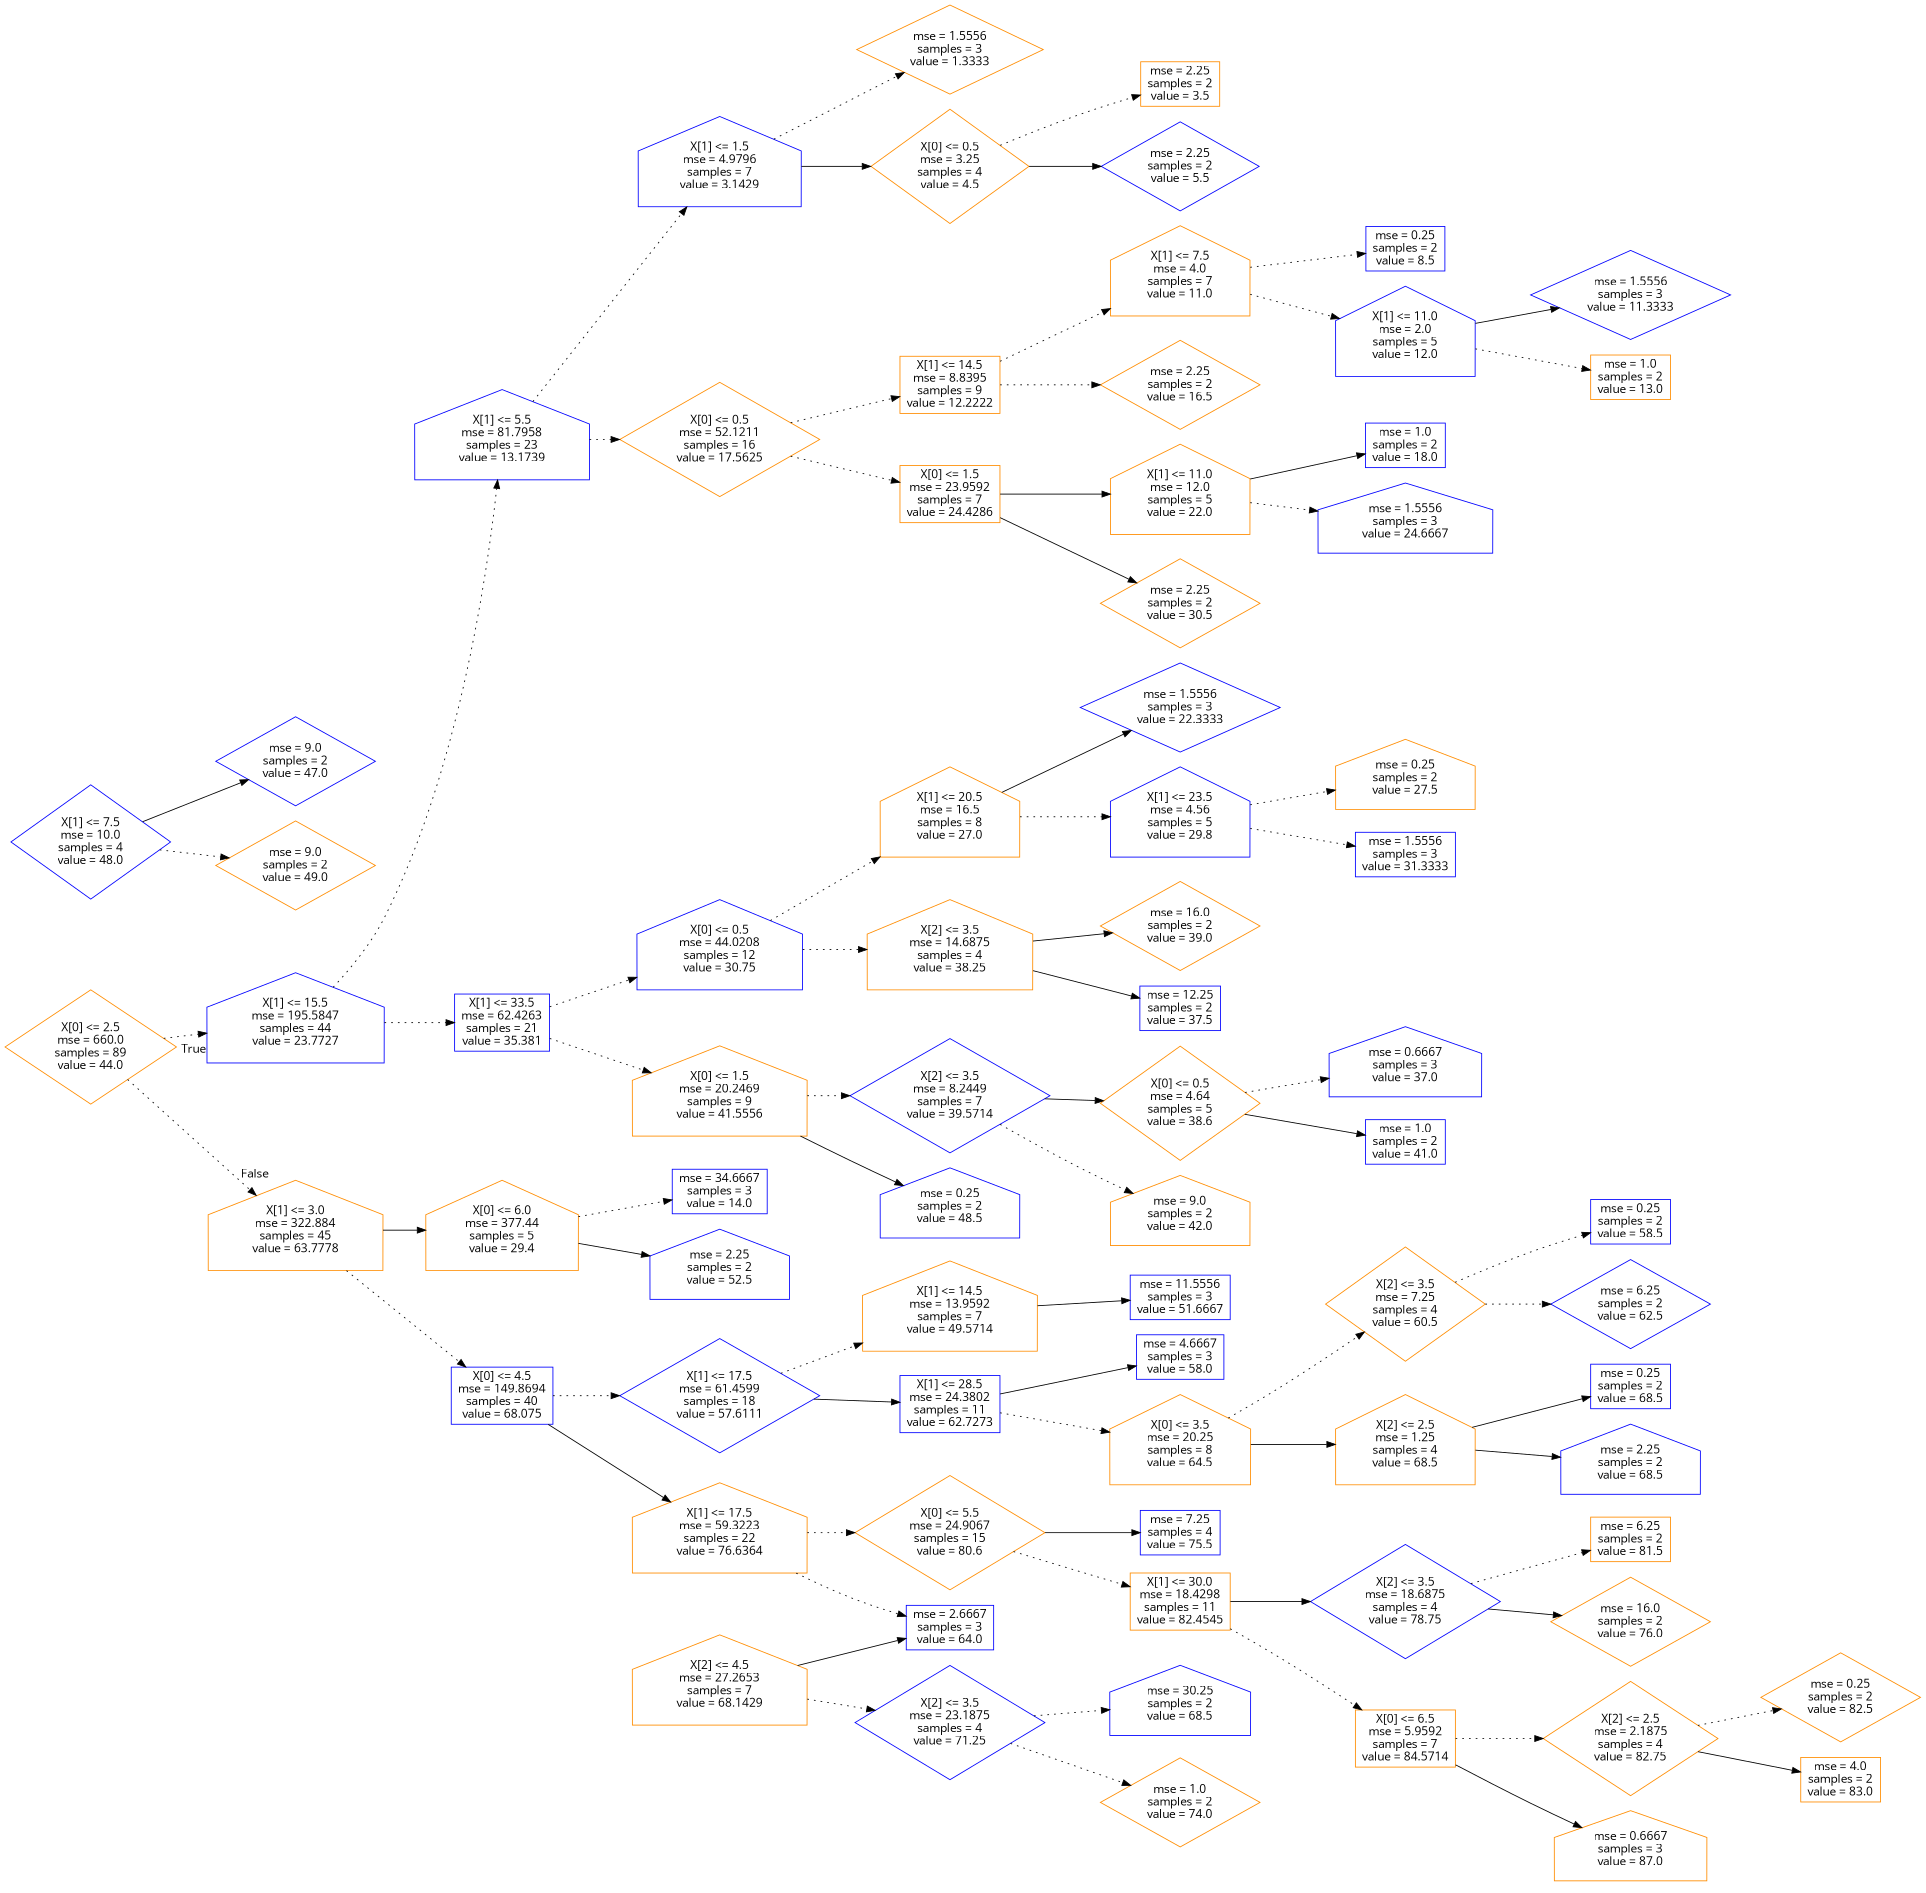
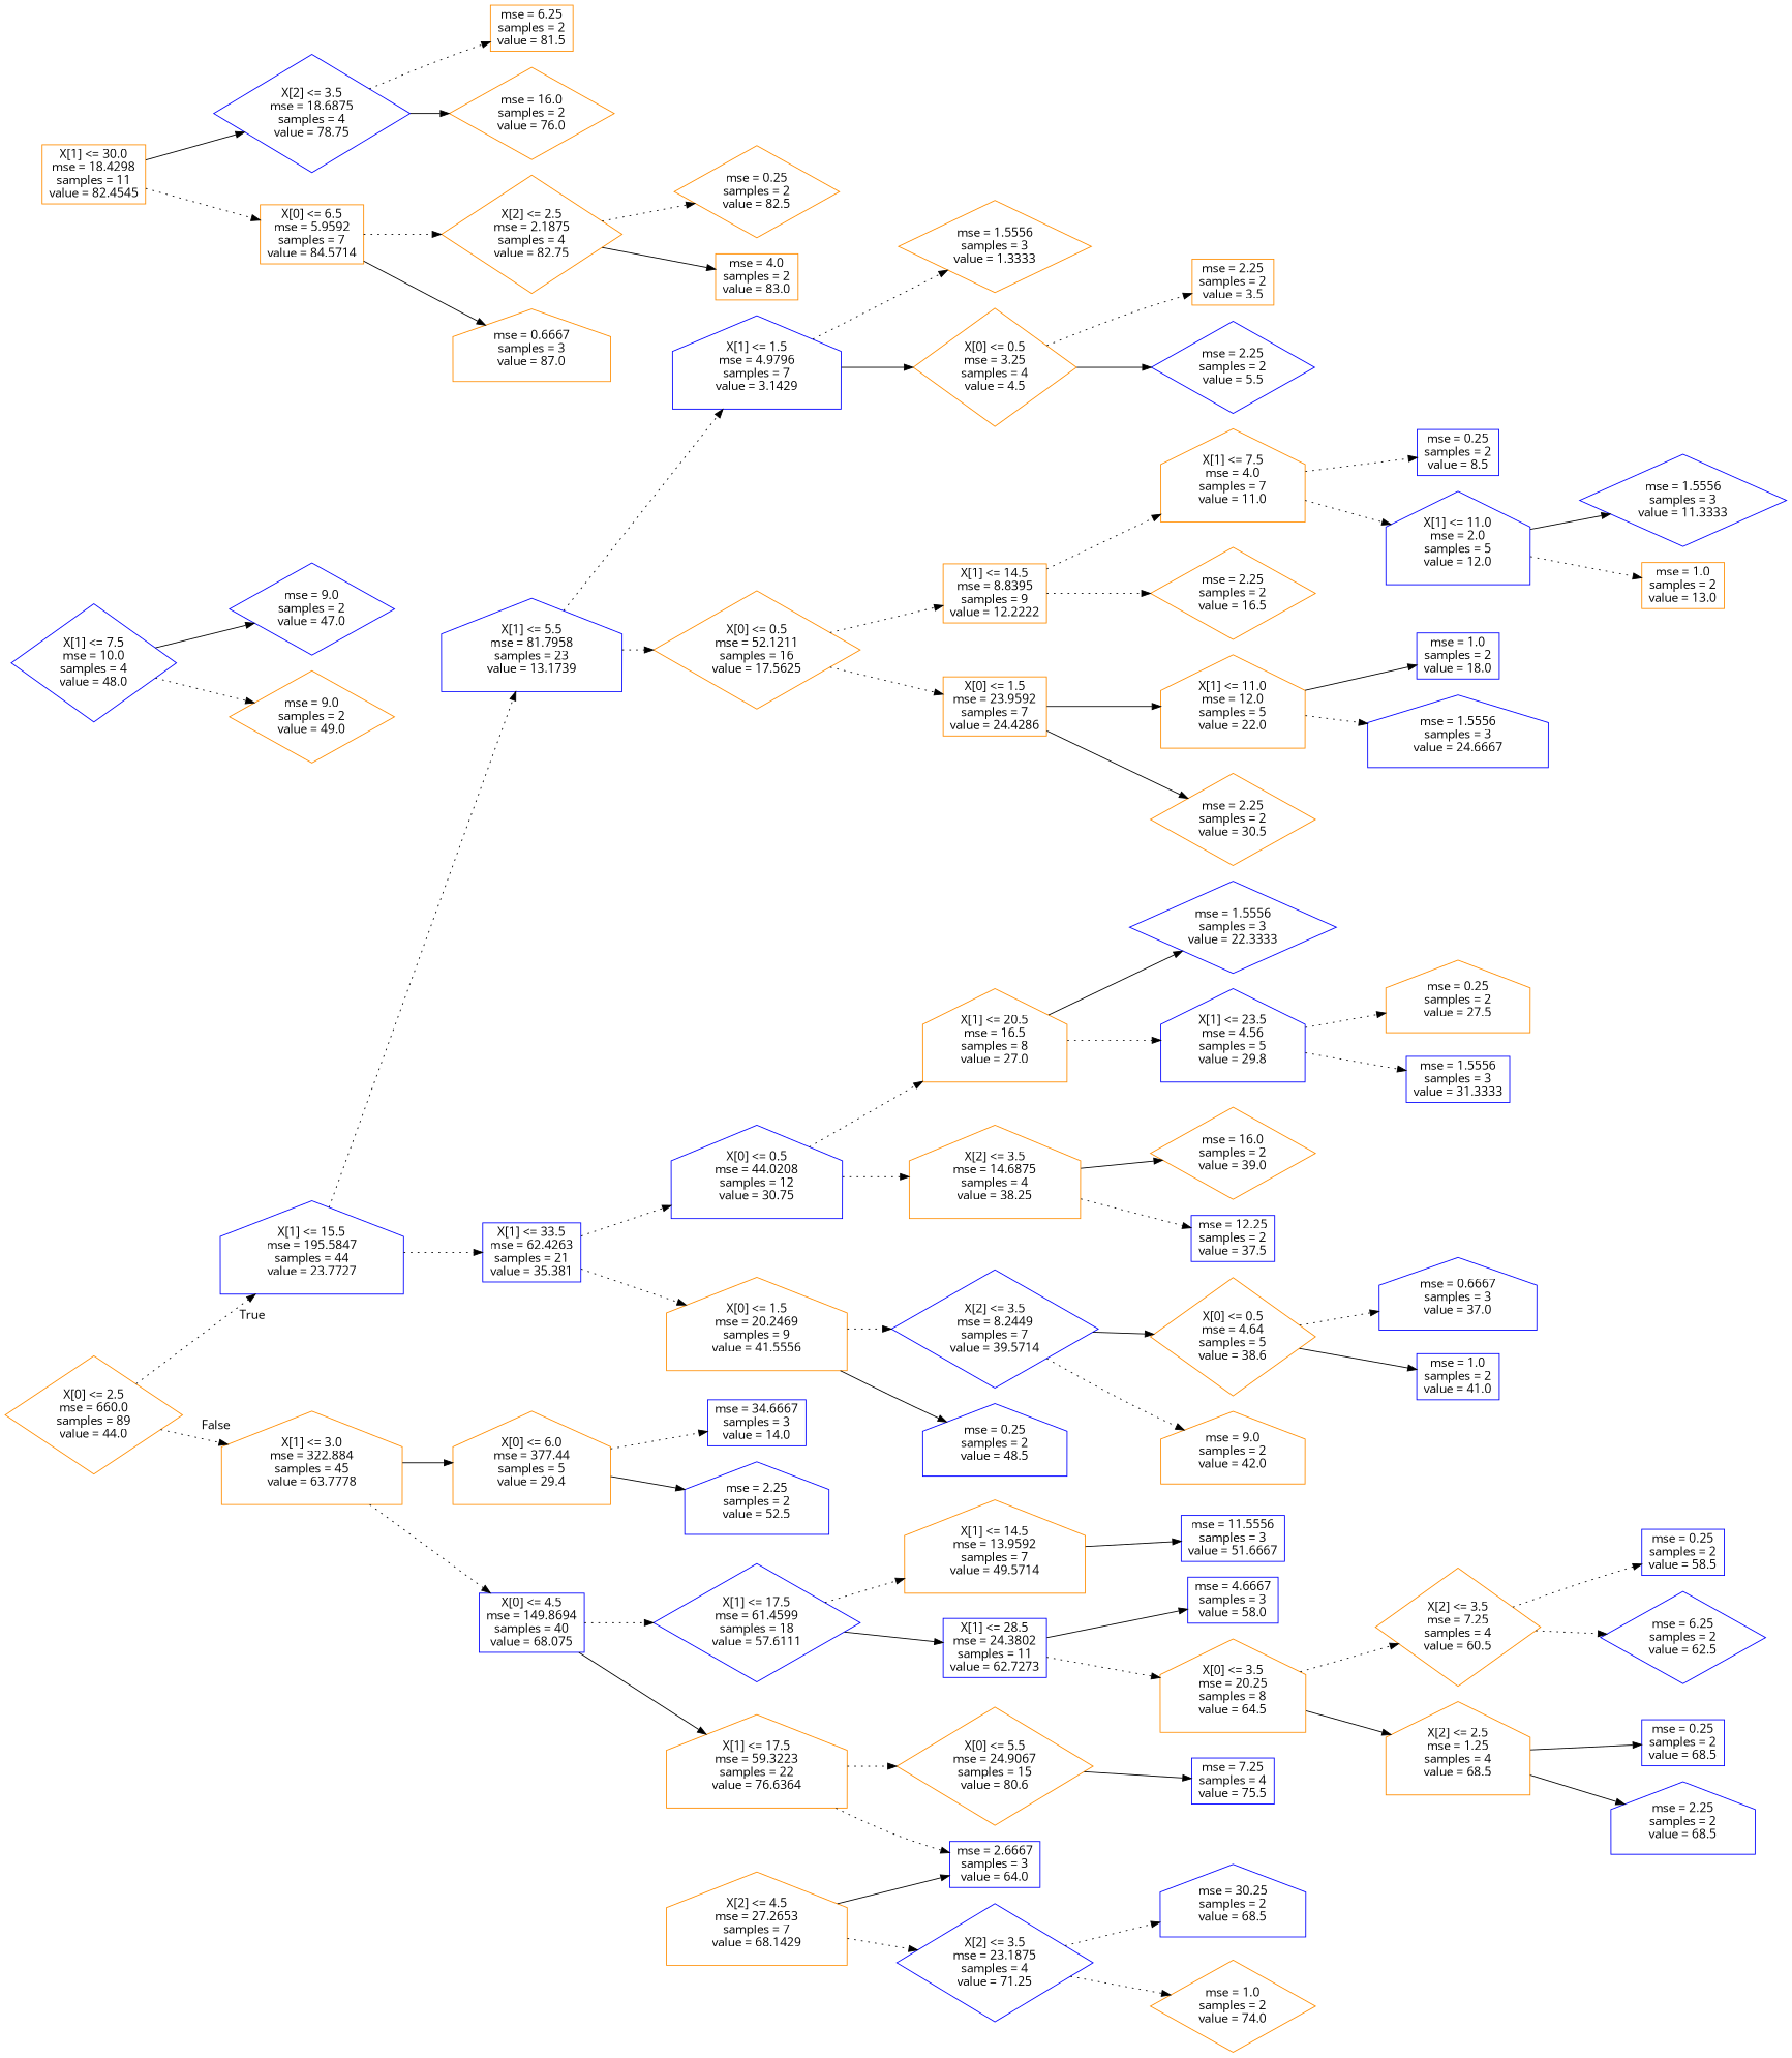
  digraph {
    fontname="Open Sans"
    rankdir=LR
    node [color=darkorange fontname="Open Sans" shape=house]
    edge [fontname="Open Sans" style=dotted]
    n1 [label="X[0] <= 2.5\nmse = 660.0\nsamples = 89\nvalue = 44.0" shape=diamond]
    n2 [color=blue label="X[1] <= 15.5\nmse = 195.5847\nsamples = 44\nvalue = 23.7727"]
    n3 [label="X[1] <= 3.0\nmse = 322.884\nsamples = 45\nvalue = 63.7778"]
    n4 [color=blue label="X[1] <= 5.5\nmse = 81.7958\nsamples = 23\nvalue = 13.1739"]
    n5 [color=blue label="X[1] <= 33.5\nmse = 62.4263\nsamples = 21\nvalue = 35.381" shape=box]
    n6 [label="X[0] <= 6.0\nmse = 377.44\nsamples = 5\nvalue = 29.4"]
    n7 [color=blue label="X[0] <= 4.5\nmse = 149.8694\nsamples = 40\nvalue = 68.075" shape=box]
    n8 [color=blue label="X[1] <= 1.5\nmse = 4.9796\nsamples = 7\nvalue = 3.1429"]
    n9 [label="X[0] <= 0.5\nmse = 52.1211\nsamples = 16\nvalue = 17.5625" shape=diamond]
    n10 [color=blue label="X[0] <= 0.5\nmse = 44.0208\nsamples = 12\nvalue = 30.75"]
    n11 [label="X[0] <= 1.5\nmse = 20.2469\nsamples = 9\nvalue = 41.5556"]
    n12 [label="mse = 1.5556\nsamples = 3\nvalue = 1.3333" shape=diamond]
    n13 [label="X[0] <= 0.5\nmse = 3.25\nsamples = 4\nvalue = 4.5" shape=diamond]
    n14 [label="X[1] <= 14.5\nmse = 8.8395\nsamples = 9\nvalue = 12.2222" shape=box]
    n15 [label="X[0] <= 1.5\nmse = 23.9592\nsamples = 7\nvalue = 24.4286" shape=box]
    n16 [label="mse = 2.25\nsamples = 2\nvalue = 3.5" shape=box]
    n17 [color=blue label="mse = 2.25\nsamples = 2\nvalue = 5.5" shape=diamond]
    n18 [label="X[1] <= 7.5\nmse = 4.0\nsamples = 7\nvalue = 11.0"]
    n19 [label="mse = 2.25\nsamples = 2\nvalue = 16.5" shape=diamond]
    n20 [label="X[1] <= 11.0\nmse = 12.0\nsamples = 5\nvalue = 22.0"]
    n21 [label="mse = 2.25\nsamples = 2\nvalue = 30.5" shape=diamond]
    n22 [color=blue label="mse = 0.25\nsamples = 2\nvalue = 8.5" shape=box]
    n23 [color=blue label="X[1] <= 11.0\nmse = 2.0\nsamples = 5\nvalue = 12.0"]
    n24 [color=blue label="mse = 1.5556\nsamples = 3\nvalue = 11.3333" shape=diamond]
    n25 [label="mse = 1.0\nsamples = 2\nvalue = 13.0" shape=box]
    n26 [color=blue label="mse = 1.0\nsamples = 2\nvalue = 18.0" shape=box]
    n27 [color=blue label="mse = 1.5556\nsamples = 3\nvalue = 24.6667"]
    n28 [label="X[1] <= 20.5\nmse = 16.5\nsamples = 8\nvalue = 27.0"]
    n29 [label="X[2] <= 3.5\nmse = 14.6875\nsamples = 4\nvalue = 38.25"]
    n30 [color=blue label="X[2] <= 3.5\nmse = 8.2449\nsamples = 7\nvalue = 39.5714" shape=diamond]
    n31 [color=blue label="mse = 0.25\nsamples = 2\nvalue = 48.5"]
    n32 [color=blue label="mse = 1.5556\nsamples = 3\nvalue = 22.3333" shape=diamond]
    n33 [color=blue label="X[1] <= 23.5\nmse = 4.56\nsamples = 5\nvalue = 29.8"]
    n34 [label="mse = 16.0\nsamples = 2\nvalue = 39.0" shape=diamond]
    n35 [color=blue label="mse = 12.25\nsamples = 2\nvalue = 37.5" shape=box]
    n36 [label="mse = 0.25\nsamples = 2\nvalue = 27.5"]
    n37 [color=blue label="mse = 1.5556\nsamples = 3\nvalue = 31.3333" shape=box]
    n38 [label="X[0] <= 0.5\nmse = 4.64\nsamples = 5\nvalue = 38.6" shape=diamond]
    n39 [label="mse = 9.0\nsamples = 2\nvalue = 42.0"]
    n40 [color=blue label="mse = 0.6667\nsamples = 3\nvalue = 37.0"]
    n41 [color=blue label="mse = 1.0\nsamples = 2\nvalue = 41.0" shape=box]
    n42 [color=blue label="mse = 34.6667\nsamples = 3\nvalue = 14.0" shape=box]
    n43 [color=blue label="mse = 2.25\nsamples = 2\nvalue = 52.5"]
    n44 [color=blue label="X[1] <= 17.5\nmse = 61.4599\nsamples = 18\nvalue = 57.6111" shape=diamond]
    n45 [label="X[1] <= 17.5\nmse = 59.3223\nsamples = 22\nvalue = 76.6364"]
    n46 [label="X[1] <= 14.5\nmse = 13.9592\nsamples = 7\nvalue = 49.5714"]
    n47 [color=blue label="X[1] <= 28.5\nmse = 24.3802\nsamples = 11\nvalue = 62.7273" shape=box]
    n48 [label="X[0] <= 5.5\nmse = 24.9067\nsamples = 15\nvalue = 80.6" shape=diamond]
    n49 [color=blue label="mse = 2.6667\nsamples = 3\nvalue = 64.0" shape=box]
    n50 [color=blue label="mse = 11.5556\nsamples = 3\nvalue = 51.6667" shape=box]
    n51 [color=blue label="mse = 4.6667\nsamples = 3\nvalue = 58.0" shape=box]
    n52 [label="X[0] <= 3.5\nmse = 20.25\nsamples = 8\nvalue = 64.5"]
    n53 [color=blue label="X[1] <= 7.5\nmse = 10.0\nsamples = 4\nvalue = 48.0" shape=diamond]
    n54 [color=blue label="mse = 9.0\nsamples = 2\nvalue = 47.0" shape=diamond]
    n55 [label="mse = 9.0\nsamples = 2\nvalue = 49.0" shape=diamond]
    n56 [label="X[2] <= 3.5\nmse = 7.25\nsamples = 4\nvalue = 60.5" shape=diamond]
    n57 [label="X[2] <= 2.5\nmse = 1.25\nsamples = 4\nvalue = 68.5"]
    n58 [color=blue label="mse = 0.25\nsamples = 2\nvalue = 58.5" shape=box]
    n59 [color=blue label="mse = 6.25\nsamples = 2\nvalue = 62.5" shape=diamond]
    n60 [color=blue label="mse = 0.25\nsamples = 2\nvalue = 68.5" shape=box]
    n61 [color=blue label="mse = 2.25\nsamples = 2\nvalue = 68.5"]
    n62 [label="X[2] <= 4.5\nmse = 27.2653\nsamples = 7\nvalue = 68.1429"]
    n63 [color=blue label="X[2] <= 3.5\nmse = 23.1875\nsamples = 4\nvalue = 71.25" shape=diamond]
    n64 [color=blue label="mse = 7.25\nsamples = 4\nvalue = 75.5" shape=box]
    n65 [label="X[1] <= 30.0\nmse = 18.4298\nsamples = 11\nvalue = 82.4545" shape=box]
    n66 [color=blue label="mse = 30.25\nsamples = 2\nvalue = 68.5"]
    n67 [label="mse = 1.0\nsamples = 2\nvalue = 74.0" shape=diamond]
    n68 [color=blue label="X[2] <= 3.5\nmse = 18.6875\nsamples = 4\nvalue = 78.75" shape=diamond]
    n69 [label="X[0] <= 6.5\nmse = 5.9592\nsamples = 7\nvalue = 84.5714" shape=box]
    n70 [label="mse = 6.25\nsamples = 2\nvalue = 81.5" shape=box]
    n71 [label="mse = 16.0\nsamples = 2\nvalue = 76.0" shape=diamond]
    n72 [label="X[2] <= 2.5\nmse = 2.1875\nsamples = 4\nvalue = 82.75" shape=diamond]
    n73 [label="mse = 0.6667\nsamples = 3\nvalue = 87.0"]
    n74 [label="mse = 0.25\nsamples = 2\nvalue = 82.5" shape=diamond]
    n75 [label="mse = 4.0\nsamples = 2\nvalue = 83.0" shape=box]
    n1 -> n2 [headlabel=True labelangle=45 labeldistance=2.5]
    n1 -> n3 [headlabel=False labelangle=-45 labeldistance=2.5]
    n2 -> n4
    n2 -> n5
    n3 -> n6 [style=solid]
    n3 -> n7
    n4 -> n8
    n4 -> n9
    n5 -> n10
    n5 -> n11
    n6 -> n42
    n6 -> n43 [style=solid]
    n7 -> n44
    n7 -> n45 [style=solid]
    n8 -> n12
    n8 -> n13 [style=solid]
    n9 -> n14
    n9 -> n15
    n10 -> n28
    n10 -> n29
    n11 -> n30
    n11 -> n31 [style=solid]
    n13 -> n16
    n13 -> n17 [style=solid]
    n14 -> n18
    n14 -> n19
    n15 -> n20 [style=solid]
    n15 -> n21 [style=solid]
    n18 -> n22
    n18 -> n23
    n20 -> n26 [style=solid]
    n20 -> n27
    n23 -> n24 [style=solid]
    n23 -> n25
    n28 -> n32 [style=solid]
    n28 -> n33
    n29 -> n34 [style=solid]
-   n29 -> n35 [style=solid]
+   n29 -> n35
    n30 -> n38 [style=solid]
    n30 -> n39
    n33 -> n36
    n33 -> n37
    n38 -> n40
    n38 -> n41 [style=solid]
    n44 -> n46
    n44 -> n47 [style=solid]
    n45 -> n48
    n45 -> n49
    n46 -> n50 [style=solid]
    n47 -> n51 [style=solid]
    n47 -> n52
    n48 -> n64 [style=solid]
-   n48 -> n65
    n52 -> n56
    n52 -> n57 [style=solid]
    n53 -> n54 [style=solid]
    n53 -> n55
    n56 -> n58
    n56 -> n59
    n57 -> n60 [style=solid]
    n57 -> n61 [style=solid]
    n62 -> n49 [style=solid]
    n62 -> n63
    n63 -> n66
    n63 -> n67
    n65 -> n68 [style=solid]
    n65 -> n69
    n68 -> n70
    n68 -> n71 [style=solid]
    n69 -> n72
    n69 -> n73 [style=solid]
    n72 -> n74
    n72 -> n75 [style=solid]
  }
